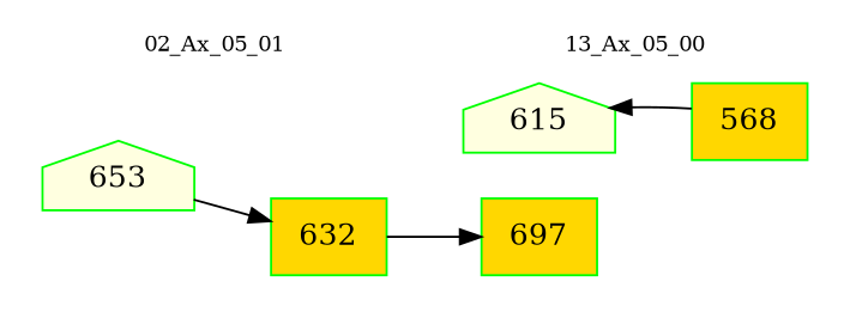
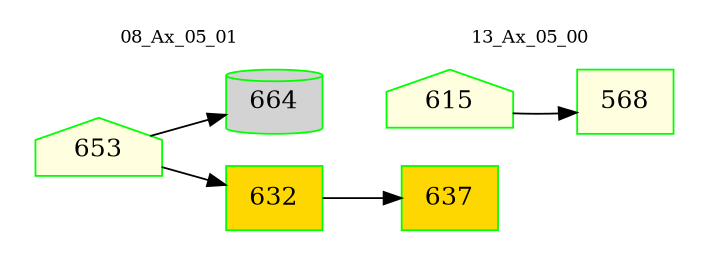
  digraph {
    rankdir=LR
    node [color=green fillcolor=gold shape=box style=filled]
    edge [color=black]
    n1 [fillcolor=lightyellow label=615 shape=house]
-   n2 [label=568]
-   n3 [label=697]
+   n2 [fillcolor=lightyellow label=568]
+   n3 [label=637]
    n4 [fillcolor=lightyellow label=653 shape=house]
    n5 [label=632]
+   n6 [fillcolor=lightgrey label=664 shape=cylinder]
    subgraph cluster_1 {
      color=white
      fontsize=10
      label="13_Ax_05_00"
      n1
      n2
      n3
    }
    subgraph cluster_2 {
      color=white
      fontsize=10
-     label="02_Ax_05_01"
+     label="08_Ax_05_01"
      n4
      n5
+     n6
    }
-   n2 -> n1
+   n1 -> n2
    n4 -> n5
+   n4 -> n6
    n5 -> n3
  }
